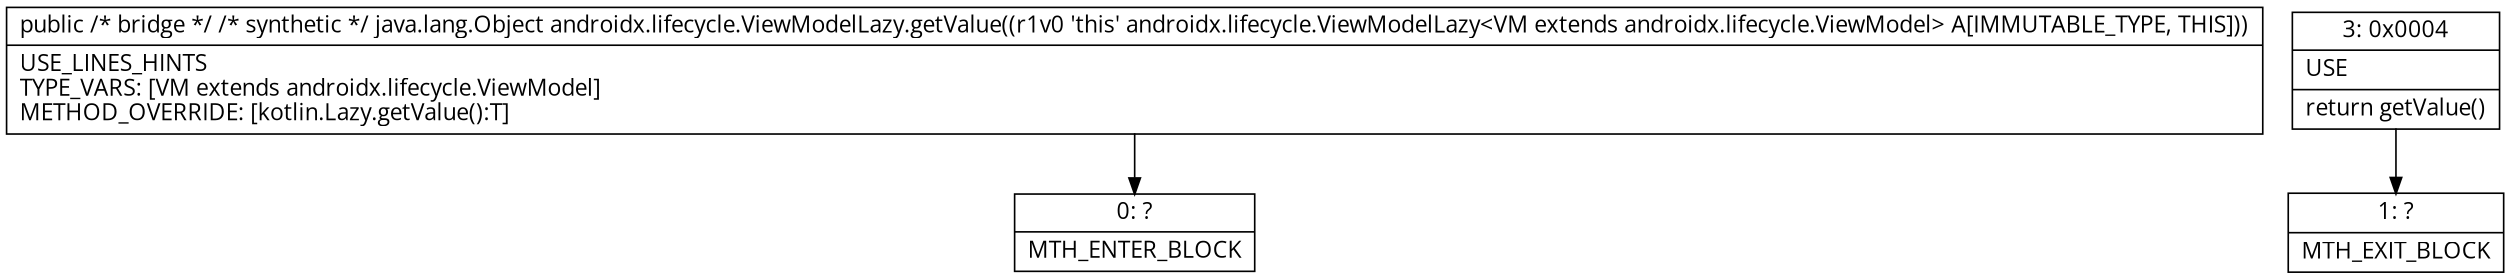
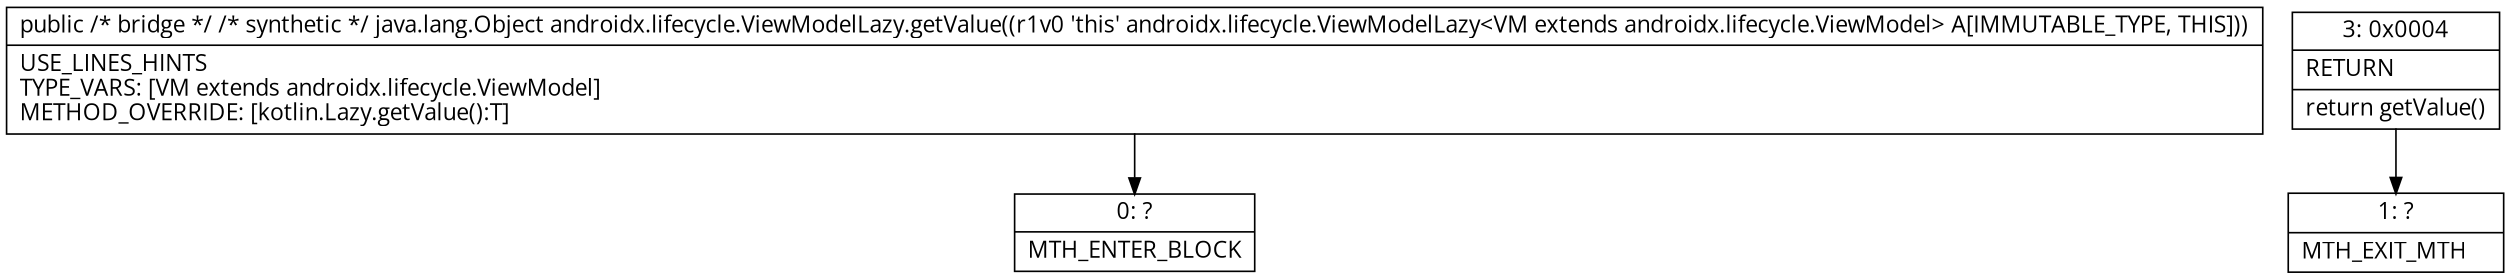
  digraph {
    fontname="Open Sans"
    node [fontname="Open Sans" shape=record]
    edge [fontname="Open Sans"]
    n1 [label="{0\:\ ?|MTH_ENTER_BLOCK\l}"]
-   n2 [label="{3\:\ 0x0004|USE\l|return getValue()\l}"]
-   n3 [label="{1\:\ ?|MTH_EXIT_BLOCK\l}"]
+   n2 [label="{3\:\ 0x0004|RETURN\l|return getValue()\l}"]
+   n3 [label="{1\:\ ?|MTH_EXIT_MTH\l}"]
    n4 [label="{public \/* bridge *\/ \/* synthetic *\/ java.lang.Object androidx.lifecycle.ViewModelLazy.getValue((r1v0 'this' androidx.lifecycle.ViewModelLazy\<VM extends androidx.lifecycle.ViewModel\> A[IMMUTABLE_TYPE, THIS]))  | USE_LINES_HINTS\lTYPE_VARS: [VM extends androidx.lifecycle.ViewModel]\lMETHOD_OVERRIDE: [kotlin.Lazy.getValue():T]\l}"]
    n2 -> n3
    n4 -> n1
  }
